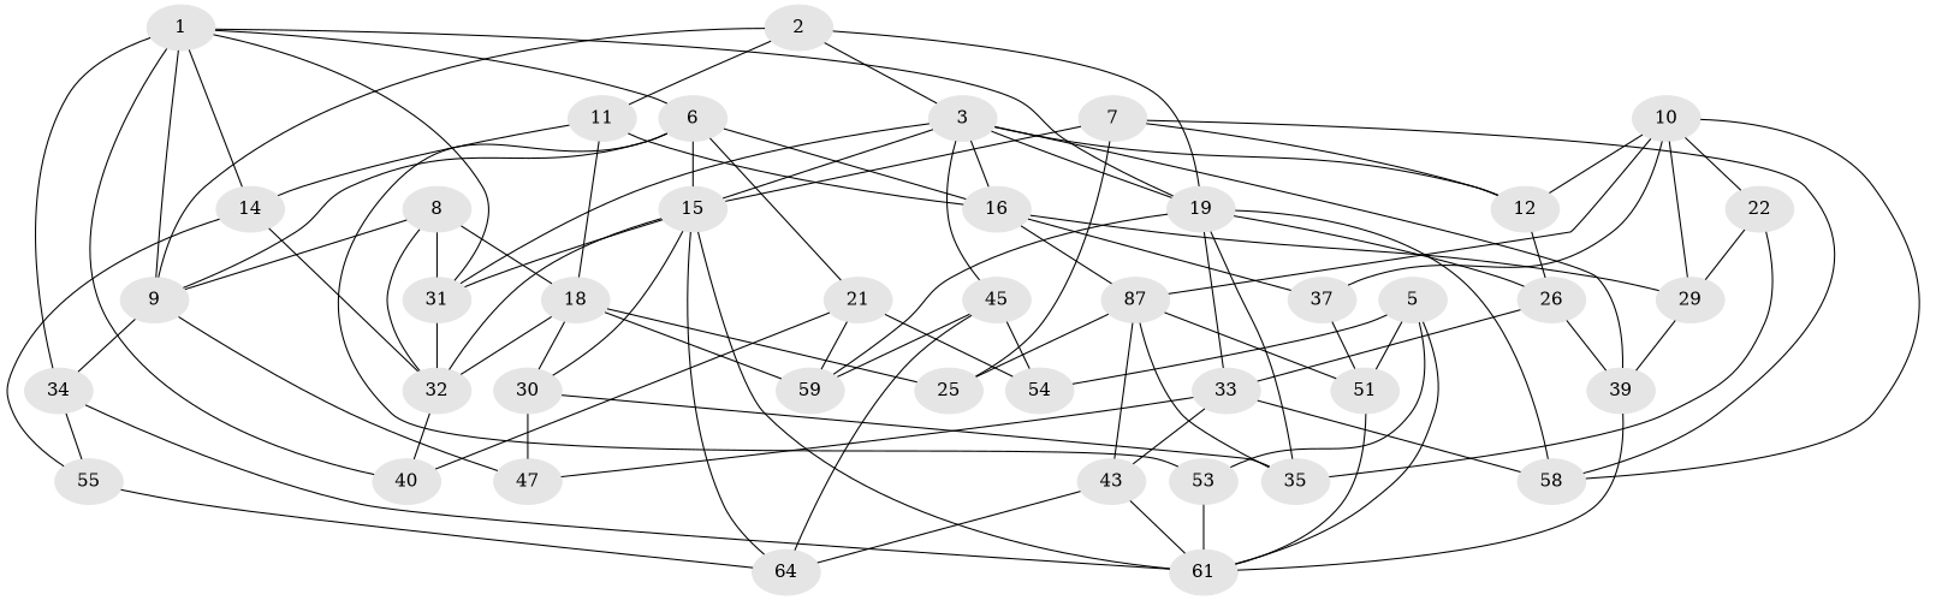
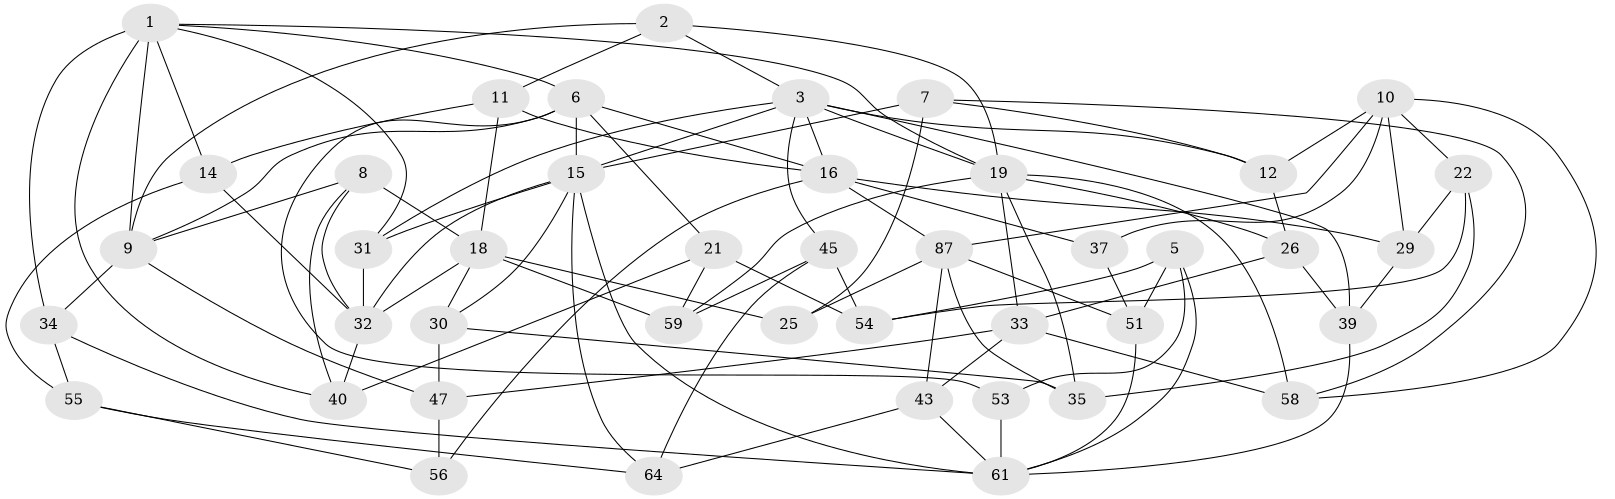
  graph {
    node [color=gray90 style=filled]
    1 [super="+20"]
    6 [super="+48"]
    9 [super="+52"]
    14
    19 [super="+57+28"]
    31
    34
    40
    15 [super="+23"]
    16 [super="+24+44"]
    53
    21
    47
    32 [super="+41"]
    55
    58
    26
    33 [super="+42"]
    35
    59
    61 [super="+63+64"]
    3 [super="+4+38"]
    12
    39
    45
    2
    11
    18 [super="+60"]
    30
    n30 [label=64]
    n31 [label=87 super="+49"]
    29
    37
+   56
    54
    5
    51
    7
    25
    8
    10 [super="+27"]
    22
    43
    1 -- 6
    1 -- 9
    1 -- 14
    1 -- 19
    1 -- 31
    1 -- 34
    1 -- 40
    6 -- 9
    6 -- 15
    6 -- 16
    6 -- 53
    6 -- 21
    9 -- 34
    9 -- 47
    14 -- 32
    14 -- 55
    19 -- 58
    19 -- 26
    19 -- 33
    19 -- 35
    19 -- 59
    31 -- 32
    34 -- 55
    34 -- 61
    15 -- 31
    15 -- 32
    15 -- 61
    15 -- 30
    15 -- n30
    16 -- n31
    16 -- 29
    16 -- 37 [weight=2]
+   16 -- 56
    53 -- 61 [weight=2]
    21 -- 40
    21 -- 59
    21 -- 54
+   47 -- 56
    32 -- 40
    55 -- n30
+   55 -- 56
    26 -- 33
    26 -- 39
    33 -- 47
    33 -- 58
    33 -- 43
    3 -- 19
    3 -- 31
    3 -- 15
    3 -- 16
    3 -- 12
    3 -- 39
    3 -- 45
    12 -- 26
    39 -- 61
    45 -- 59
    45 -- n30
    45 -- 54
    2 -- 9
    2 -- 19
    2 -- 3
    2 -- 11
    11 -- 14
    11 -- 16
    11 -- 18
    18 -- 32
    18 -- 59
    18 -- 30
    18 -- 25
    30 -- 47
    30 -- 35
    n31 -- 35
    n31 -- 51
    n31 -- 25
    n31 -- 43
    29 -- 39
    37 -- 51
    5 -- 53
    5 -- 61
    5 -- 54
    5 -- 51
    51 -- 61
    7 -- 15
    7 -- 58
    7 -- 12
    7 -- 25
    8 -- 9
-   8 -- 31
+   8 -- 40
    8 -- 32
    8 -- 18
    10 -- 58
    10 -- 12
    10 -- n31
    10 -- 29
    10 -- 37
    10 -- 22
    22 -- 35
    22 -- 29
+   22 -- 54
    43 -- 61
    43 -- n30
  }
